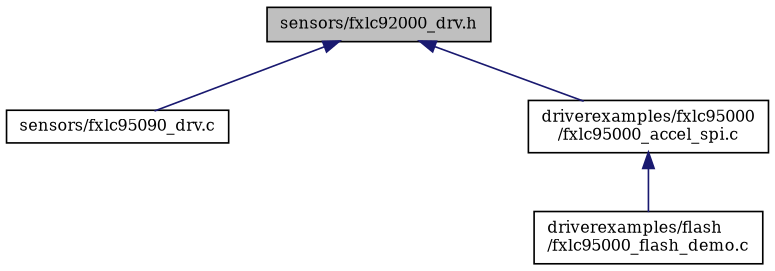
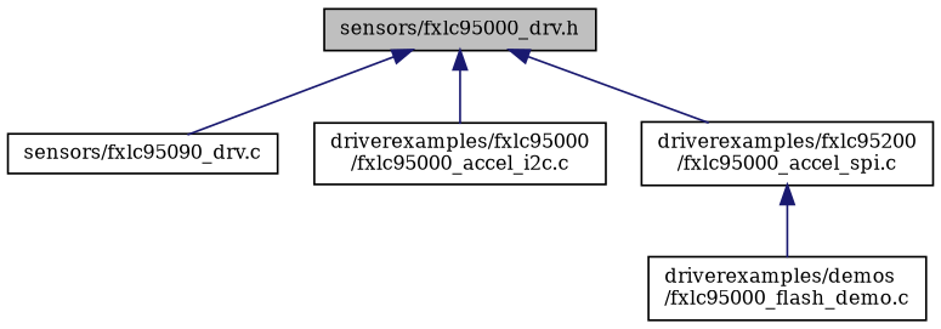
  digraph {
    fontname="DejaVu Serif"
    node [color=black fillcolor=white fontname="DejaVu Serif" fontsize=10 shape=record style=filled]
    edge [color=midnightblue dir=back fontname="DejaVu Serif" fontsize=10 labelfontname=Helvetica labelfontsize=10 style=solid]
-   n1 [fillcolor=grey75 fontcolor=black height=0.2 label="sensors/fxlc92000_drv.h" width=0.4]
+   n1 [fillcolor=grey75 fontcolor=black height=0.2 label="sensors/fxlc95000_drv.h" width=0.4]
    n2 [height=0.2 label="sensors/fxlc95090_drv.c" width=0.4]
-   n4 [height=0.2 label="driverexamples/fxlc95000\l/fxlc95000_accel_spi.c" width=0.4]
-   n5 [height=0.2 label="driverexamples/flash\l/fxlc95000_flash_demo.c" width=0.4]
+   n3 [height=0.2 label="driverexamples/fxlc95000\l/fxlc95000_accel_i2c.c" width=0.4]
+   n4 [height=0.2 label="driverexamples/fxlc95200\l/fxlc95000_accel_spi.c" width=0.4]
+   n5 [height=0.2 label="driverexamples/demos\l/fxlc95000_flash_demo.c" width=0.4]
    n1 -> n2
+   n1 -> n3
    n1 -> n4
    n4 -> n5
  }
